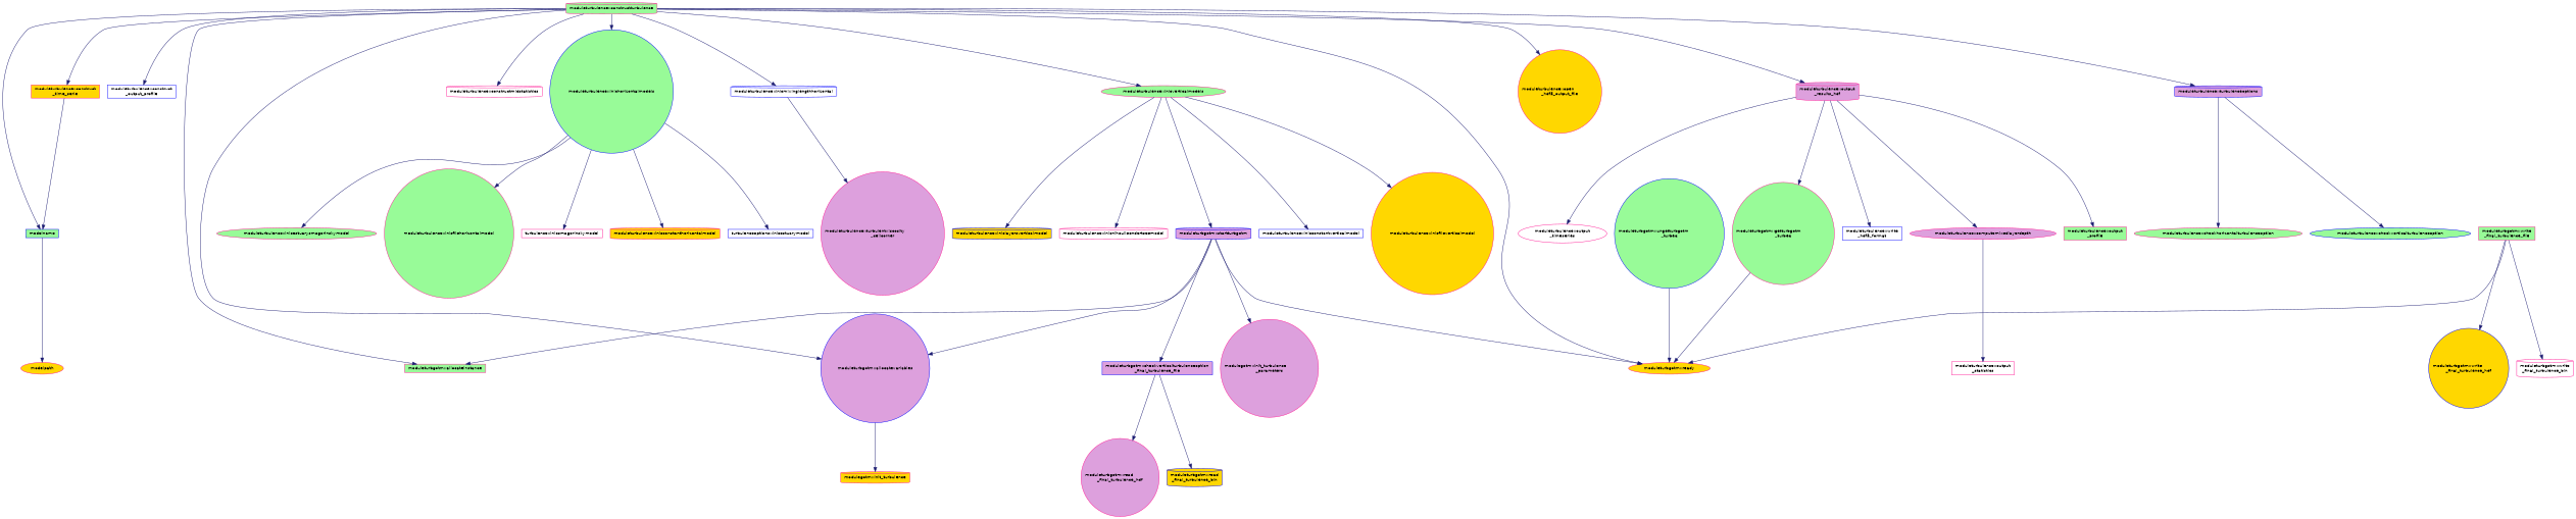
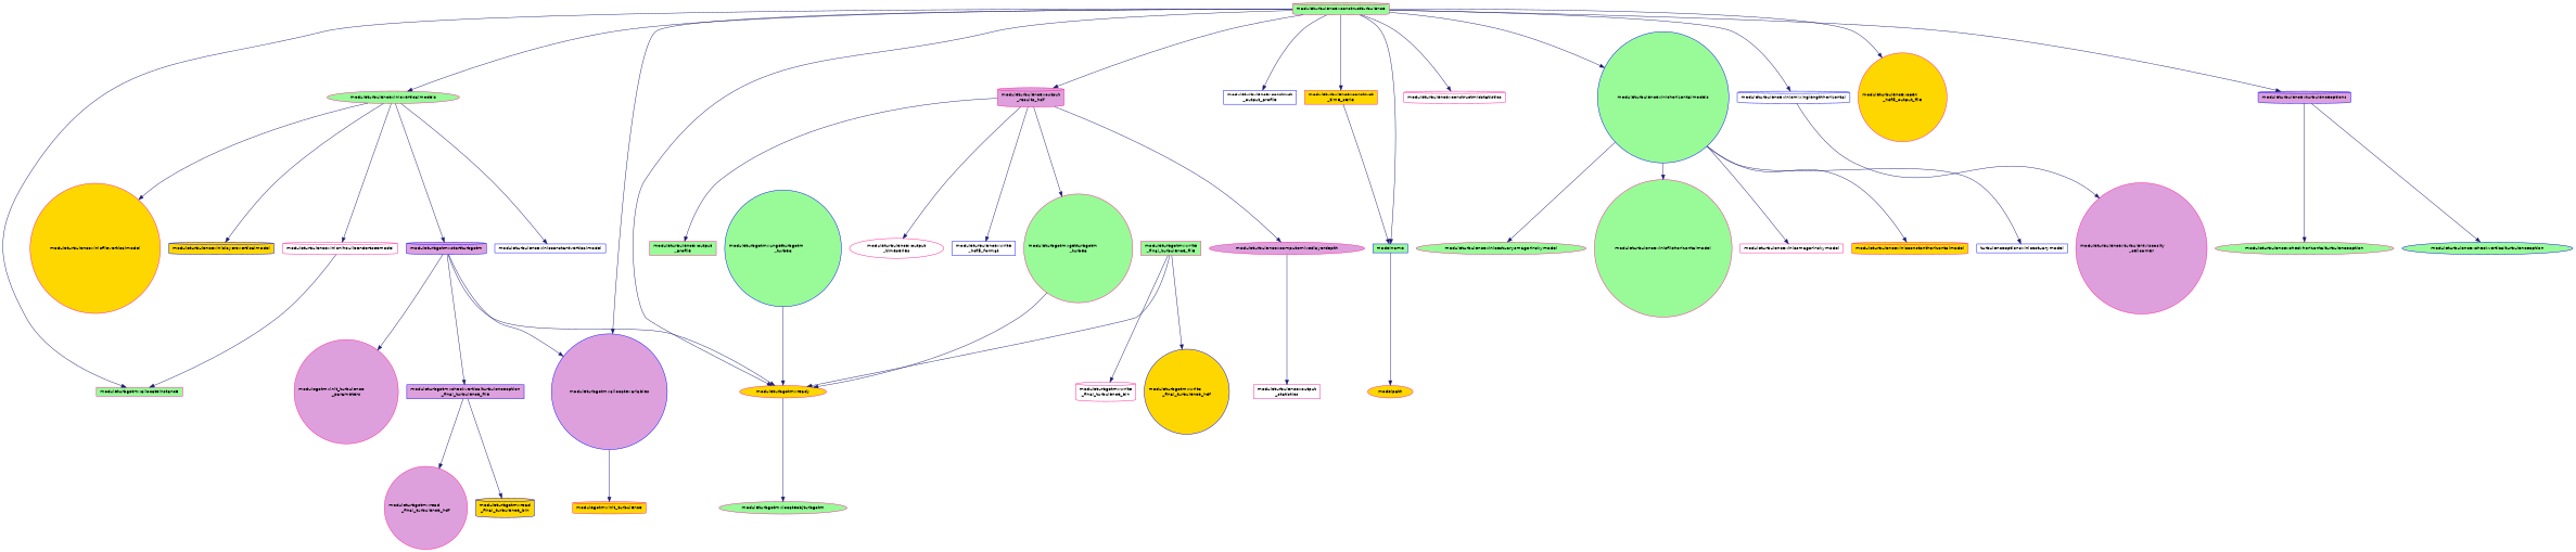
  digraph {
    rankdir=TB
    node [color=deeppink fillcolor=palegreen fontname=Helvetica fontsize=10 shape=cylinder style=filled]
    edge [color=midnightblue fontname=Helvetica fontsize=10 labelfontname=Helvetica labelfontsize=10 style=solid]
    n1 [fontcolor=black height=0.2 label="moduleturbulence::constructturbulence" width=0.4]
    n2 [height=0.2 label="moduleturbgotm::allocateinstance" shape=box width=0.4]
    n3 [color=blue fillcolor=plum height=0.2 label="moduleturbgotm::allocatevariables" shape=circle width=0.4]
    n4 [color=blue fillcolor=white height=0.2 label="moduleturbulence::construct\l_output_profile" shape=box width=0.4]
    n5 [fillcolor=gold height=0.2 label="moduleturbulence::construct\l_time_serie" shape=box width=0.4]
    n6 [color=blue height=0.2 label=modelname shape=box width=0.4]
    n7 [fillcolor=white height=0.2 label="moduleturbulence::constructmldstatistics" width=0.4]
    n8 [color=blue height=0.2 label="moduleturbulence::inichorizontalmodels" shape=circle width=0.4]
    n9 [color=blue fillcolor=white height=0.2 label="moduleturbulence::inicmixinglengthhorizontal" width=0.4]
    n10 [height=0.2 label="moduleturbulence::inicverticalmodels" shape=ellipse width=0.4]
    n11 [fillcolor=gold height=0.2 label="moduleturbgotm::ready" shape=ellipse width=0.4]
    n12 [fillcolor=gold height=0.2 label="moduleturbulence::open\l_hdf5_output_file" shape=circle width=0.4]
    n13 [fillcolor=plum height=0.2 label="moduleturbulence::output\l_results_hdf" width=0.4]
    n14 [color=blue fillcolor=plum height=0.2 label="moduleturbulence::turbulenceoptions" width=0.4]
    n15 [fillcolor=gold height=0.2 label="modulegotm::init_turbulence" width=0.4]
    n16 [fillcolor=gold height=0.2 label=modelpath shape=ellipse width=0.4]
    n17 [fillcolor=gold height=0.2 label="moduleturbulence::inicconstanthorizontalmodel" width=0.4]
    n18 [color=blue fillcolor=white height=0.2 label="turbulenceoptions::inicestuarymodel" shape=box width=0.4]
    n19 [height=0.2 label="moduleturbulence::inicestuarysmagorinskymodel" shape=ellipse width=0.4]
    n20 [height=0.2 label="moduleturbulence::inicfilehorizontalmodel" shape=circle width=0.4]
-   n21 [fillcolor=white height=0.2 label="turbulence::inicsmagorinskymodel" shape=box width=0.4]
+   n21 [fillcolor=white height=0.2 label="moduleturbulence::inicsmagorinskymodel" shape=box width=0.4]
    n22 [fillcolor=plum height=0.2 label="moduleturbulence::turbulentviscosity\l_cellcorner" shape=circle width=0.4]
    n23 [color=blue fillcolor=white height=0.2 label="moduleturbulence::inicconstantverticalmodel" shape=box width=0.4]
    n24 [fillcolor=gold height=0.2 label="moduleturbulence::inicfileverticalmodel" shape=circle width=0.4]
    n25 [color=blue fillcolor=gold height=0.2 label="moduleturbulence::iniclayersverticalmodel" width=0.4]
    n26 [fillcolor=white height=0.2 label="moduleturbulence::inicnihoulleendertseemodel" width=0.4]
    n27 [color=blue fillcolor=plum height=0.2 label="moduleturbgotm::startturbgotm" width=0.4]
+   n28 [height=0.2 label="moduleturbgotm::locateobjturbgotm" shape=ellipse width=0.4]
    n29 [fillcolor=plum height=0.2 label="moduleturbulence::computemixedlayerdepth" shape=ellipse width=0.4]
    n30 [height=0.2 label="moduleturbgotm::getturbgotm\l_turbeq" shape=circle width=0.4]
    n31 [height=0.2 label="moduleturbulence::output\l_profile" shape=box width=0.4]
    n32 [fillcolor=white height=0.2 label="moduleturbulence::output\l_timeseries" shape=ellipse width=0.4]
    n33 [color=blue fillcolor=white height=0.2 label="moduleturbulence::write\l_hdf5_format" shape=box width=0.4]
    n34 [height=0.2 label="moduleturbulence::checkhorizontalturbulenceoption" shape=ellipse width=0.4]
    n35 [color=blue height=0.2 label="moduleturbulence::checkverticalturbulenceoption" shape=ellipse width=0.4]
    n36 [fillcolor=plum height=0.2 label="modulegotm::init_turbulence\l_parameters" shape=circle width=0.4]
    n37 [color=blue fillcolor=plum height=0.2 label="moduleturbgotm::checkverticalturbulenceoption\l_final_turbulence_file" shape=box width=0.4]
    n38 [color=blue fillcolor=gold height=0.2 label="moduleturbgotm::read\l_final_turbulence_bin" width=0.4]
    n39 [fillcolor=plum height=0.2 label="moduleturbgotm::read\l_final_turbulence_hdf" shape=circle width=0.4]
    n40 [fillcolor=white height=0.2 label="moduleturbulence::output\l_statistics" shape=box width=0.4]
    n41 [color=blue height=0.2 label="moduleturbgotm::ungetturbgotm\l_turbeq" shape=circle width=0.4]
    n42 [height=0.2 label="moduleturbgotm::write\l_final_turbulence_file" shape=box width=0.4]
    n43 [fillcolor=white height=0.2 label="moduleturbgotm::write\l_final_turbulence_bin" width=0.4]
    n44 [color=blue fillcolor=gold height=0.2 label="moduleturbgotm::write\l_final_turbulence_hdf" shape=circle width=0.4]
    n1 -> n2
    n1 -> n3
    n1 -> n4
    n1 -> n5
    n1 -> n6
    n1 -> n7
    n1 -> n8
    n1 -> n9
    n1 -> n10
    n1 -> n11
    n1 -> n12
    n1 -> n13
    n1 -> n14
    n3 -> n15
    n5 -> n6
    n6 -> n16
    n8 -> n17
    n8 -> n18
    n8 -> n19
    n8 -> n20
    n8 -> n21
    n9 -> n22
    n10 -> n23
    n10 -> n24
    n10 -> n25
    n10 -> n26
    n10 -> n27
+   n11 -> n28
    n13 -> n29
    n13 -> n30
    n13 -> n31
    n13 -> n32
    n13 -> n33
    n14 -> n34
    n14 -> n35
-   n27 -> n2
+   n26 -> n2
    n27 -> n3
    n27 -> n11
    n27 -> n36
    n27 -> n37
    n29 -> n40
    n30 -> n11
    n37 -> n38
    n37 -> n39
    n41 -> n11
    n42 -> n11
    n42 -> n43
    n42 -> n44
  }
